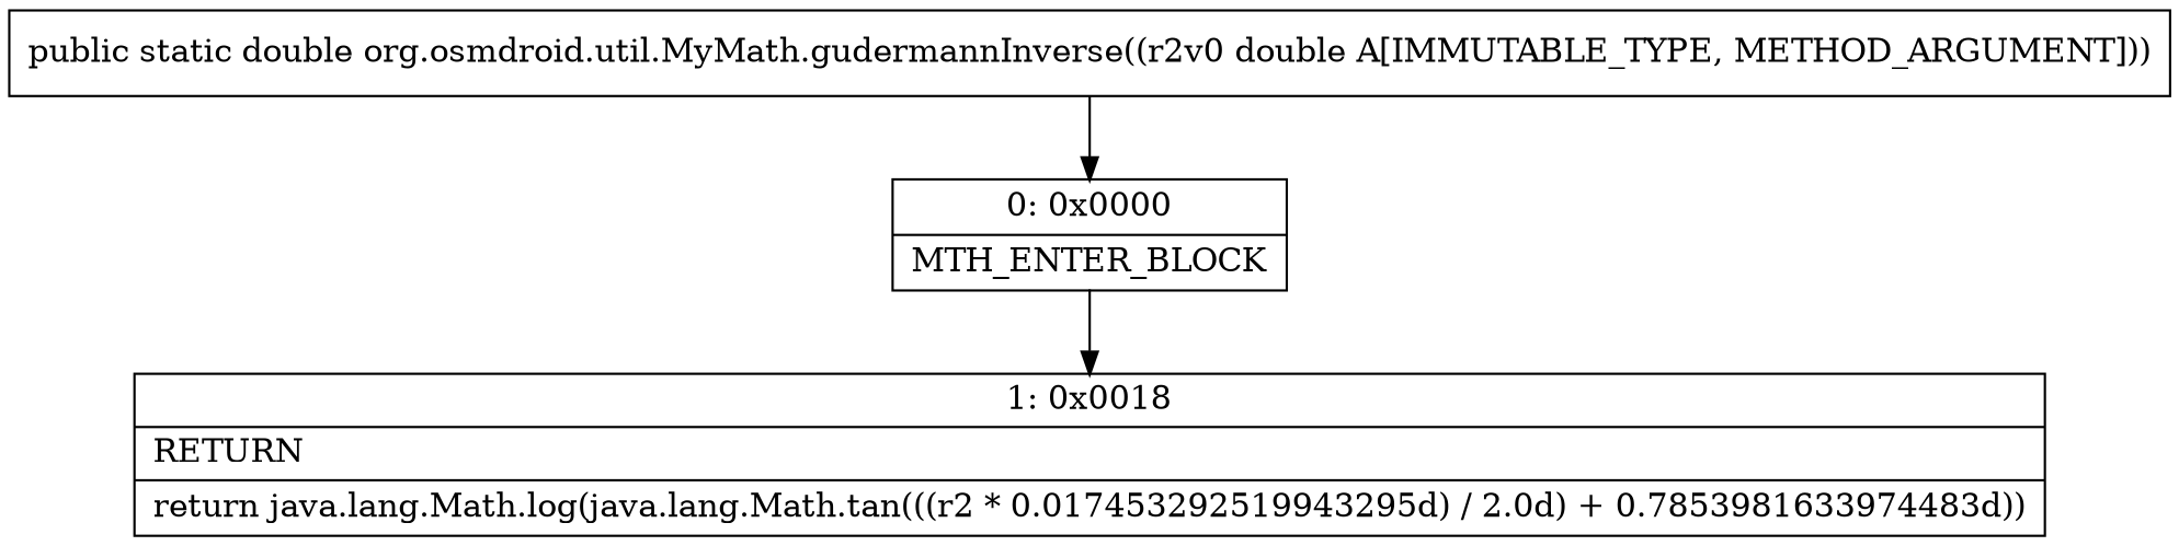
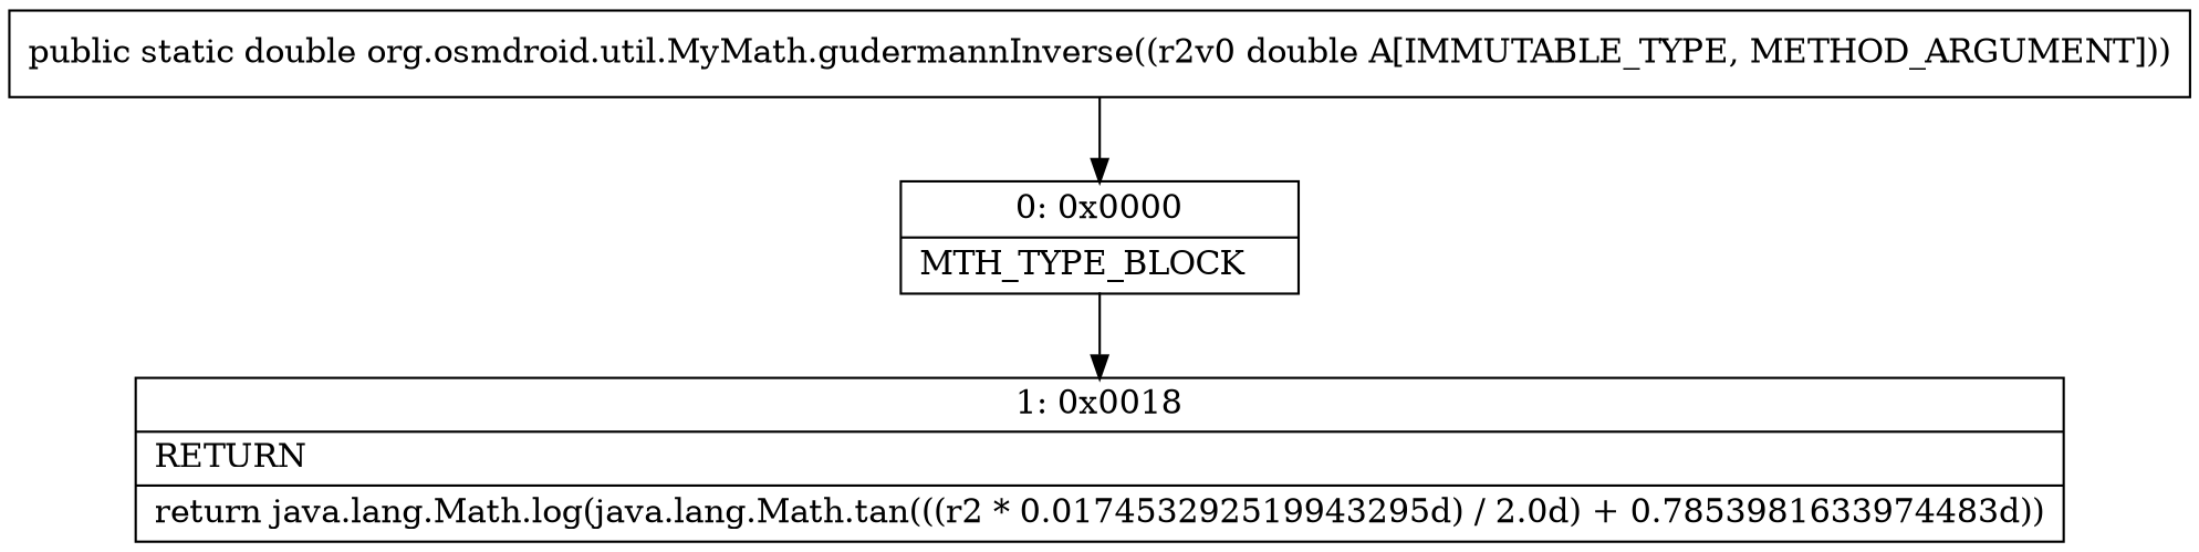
  digraph {
    node [shape=record]
-   n1 [label="{0\:\ 0x0000|MTH_ENTER_BLOCK\l}"]
+   n1 [label="{0\:\ 0x0000|MTH_TYPE_BLOCK\l}"]
    n2 [label="{1\:\ 0x0018|RETURN\l|return java.lang.Math.log(java.lang.Math.tan(((r2 * 0.017453292519943295d) \/ 2.0d) + 0.7853981633974483d))\l}"]
    n3 [label="{public static double org.osmdroid.util.MyMath.gudermannInverse((r2v0 double A[IMMUTABLE_TYPE, METHOD_ARGUMENT])) }"]
    n1 -> n2
    n3 -> n1
  }
